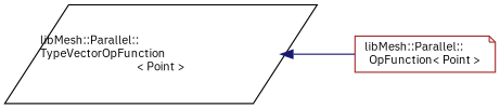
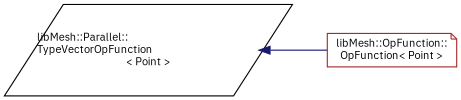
  digraph {
    rankdir=LR
    fontname="IBM Plex Sans"
    node [fillcolor=white fontname="IBM Plex Sans" fontsize=10 style=filled]
    n1 [color=black height=0.2 label="libMesh::Parallel::\lTypeVectorOpFunction\l\< Point \>" shape=parallelogram width=0.4]
-   n2 [color=brown height=0.2 label="libMesh::Parallel::\lOpFunction\< Point \>" shape=note width=0.4]
+   n2 [color=brown height=0.2 label="libMesh::OpFunction::\lOpFunction\< Point \>" shape=note width=0.4]
    n1 -> n2 [color=midnightblue dir=back fontname="IBM Plex Sans" fontsize=10 labelfontname=Helvetica labelfontsize=10 style=solid]
  }
